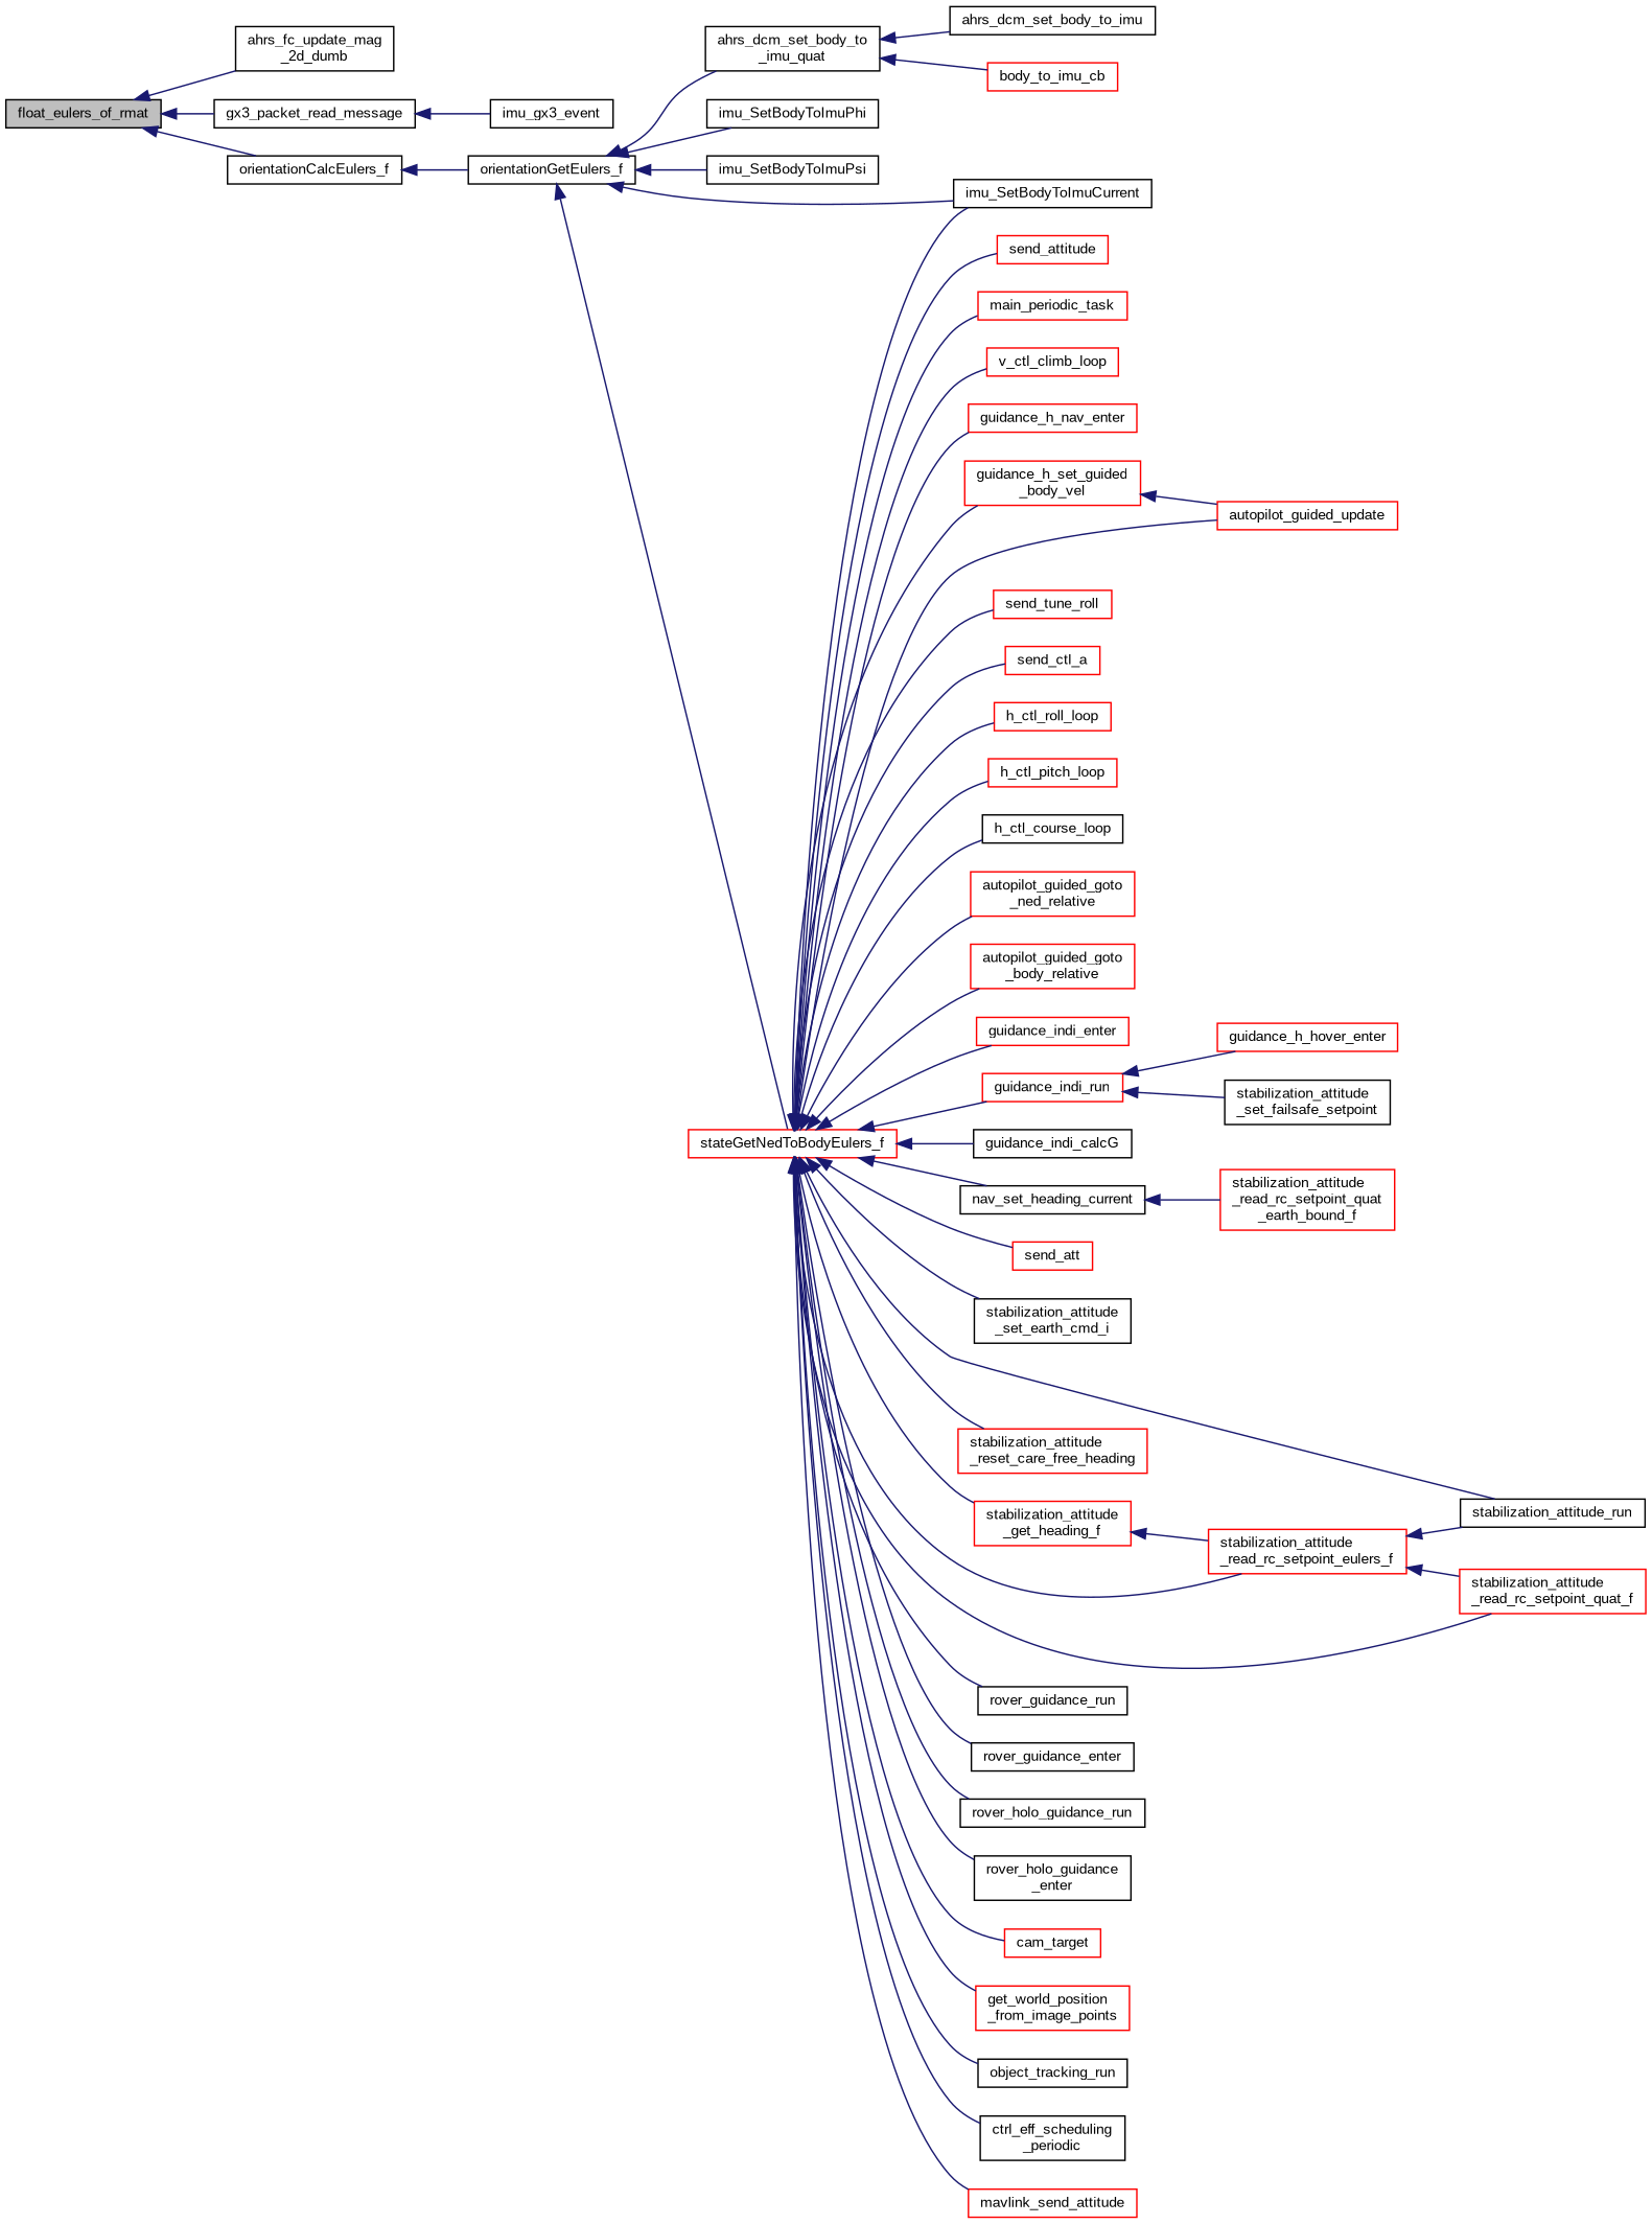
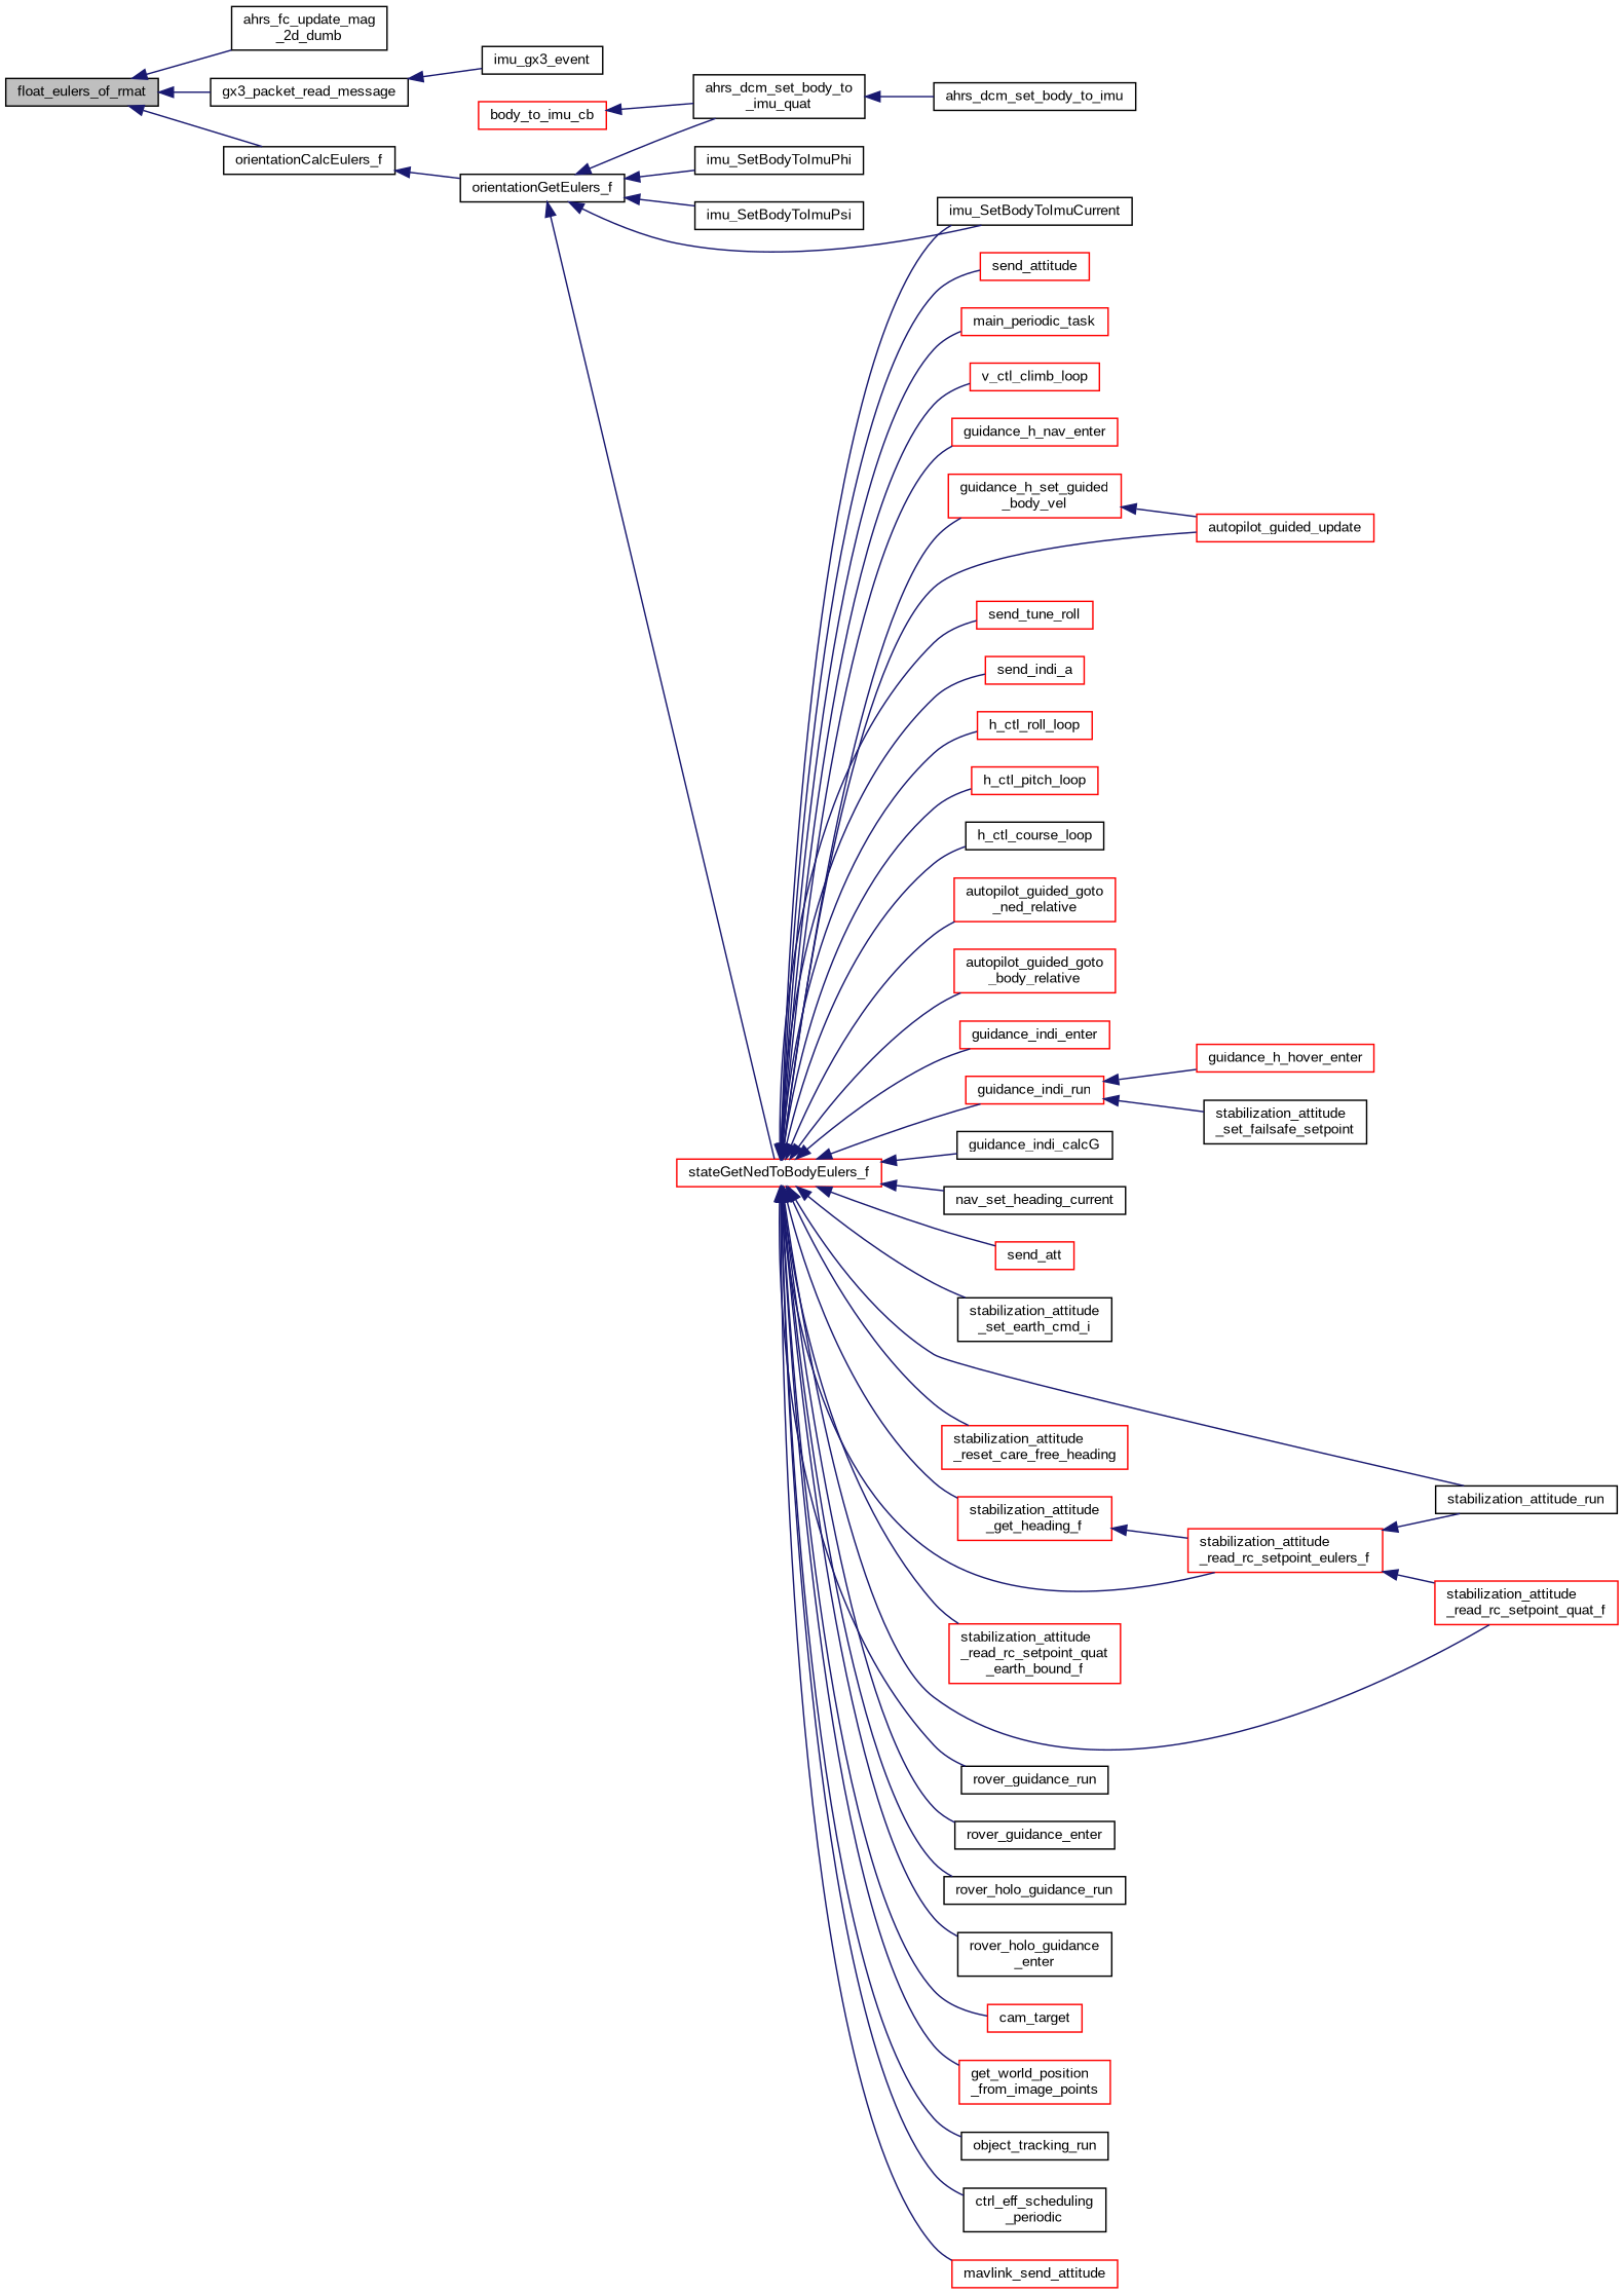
  digraph {
    fontname="Liberation Sans"
    rankdir=LR
    node [color=red fillcolor=white fontname="Liberation Sans" fontsize=10 shape=record style=filled]
    edge [color=midnightblue dir=back fontname="Liberation Sans" fontsize=10 labelfontname=FreeSans labelfontsize=10 style=solid]
    n1 [color=black fillcolor=grey75 fontcolor=black height=0.2 label=float_eulers_of_rmat width=0.4]
    n2 [color=black height=0.2 label="ahrs_fc_update_mag\l_2d_dumb" width=0.4]
    n3 [color=black height=0.2 label=gx3_packet_read_message width=0.4]
    n4 [color=black height=0.2 label=orientationCalcEulers_f width=0.4]
    n5 [color=black height=0.2 label=imu_gx3_event width=0.4]
    n6 [color=black height=0.2 label=orientationGetEulers_f width=0.4]
    n7 [color=black height=0.2 label="ahrs_dcm_set_body_to\l_imu_quat" width=0.4]
    n8 [color=black height=0.2 label=imu_SetBodyToImuPhi width=0.4]
    n9 [color=black height=0.2 label=imu_SetBodyToImuPsi width=0.4]
    n10 [color=black height=0.2 label=imu_SetBodyToImuCurrent width=0.4]
    n11 [height=0.2 label=stateGetNedToBodyEulers_f width=0.4]
    n12 [color=black height=0.2 label=ahrs_dcm_set_body_to_imu width=0.4]
    n13 [height=0.2 label=body_to_imu_cb width=0.4]
    n14 [height=0.2 label=send_attitude width=0.4]
    n15 [height=0.2 label=main_periodic_task width=0.4]
    n16 [height=0.2 label=v_ctl_climb_loop width=0.4]
    n17 [height=0.2 label=guidance_h_nav_enter width=0.4]
    n18 [height=0.2 label="guidance_h_set_guided\l_body_vel" width=0.4]
    n19 [height=0.2 label=autopilot_guided_update width=0.4]
    n20 [height=0.2 label=send_tune_roll width=0.4]
-   n21 [height=0.2 label=send_ctl_a width=0.4]
+   n21 [height=0.2 label=send_indi_a width=0.4]
    n22 [height=0.2 label=h_ctl_roll_loop width=0.4]
    n23 [height=0.2 label=h_ctl_pitch_loop width=0.4]
    n24 [color=black height=0.2 label=h_ctl_course_loop width=0.4]
    n25 [height=0.2 label="autopilot_guided_goto\l_ned_relative" width=0.4]
    n26 [height=0.2 label="autopilot_guided_goto\l_body_relative" width=0.4]
    n27 [height=0.2 label=guidance_indi_enter width=0.4]
    n28 [height=0.2 label=guidance_indi_run width=0.4]
    n29 [color=black height=0.2 label=guidance_indi_calcG width=0.4]
    n30 [color=black height=0.2 label=nav_set_heading_current width=0.4]
    n31 [height=0.2 label=send_att width=0.4]
    n32 [color=black height=0.2 label="stabilization_attitude\l_set_earth_cmd_i" width=0.4]
    n33 [color=black height=0.2 label=stabilization_attitude_run width=0.4]
    n34 [height=0.2 label="stabilization_attitude\l_reset_care_free_heading" width=0.4]
    n35 [height=0.2 label="stabilization_attitude\l_get_heading_f" width=0.4]
    n36 [height=0.2 label="stabilization_attitude\l_read_rc_setpoint_eulers_f" width=0.4]
    n37 [height=0.2 label="stabilization_attitude\l_read_rc_setpoint_quat\l_earth_bound_f" width=0.4]
    n38 [height=0.2 label="stabilization_attitude\l_read_rc_setpoint_quat_f" width=0.4]
    n39 [color=black height=0.2 label=rover_guidance_run width=0.4]
    n40 [color=black height=0.2 label=rover_guidance_enter width=0.4]
    n41 [color=black height=0.2 label=rover_holo_guidance_run width=0.4]
    n42 [color=black height=0.2 label="rover_holo_guidance\l_enter" width=0.4]
    n43 [height=0.2 label=cam_target width=0.4]
    n44 [height=0.2 label="get_world_position\l_from_image_points" width=0.4]
    n45 [color=black height=0.2 label=object_tracking_run width=0.4]
    n46 [color=black height=0.2 label="ctrl_eff_scheduling\l_periodic" width=0.4]
    n47 [height=0.2 label=mavlink_send_attitude width=0.4]
    n48 [height=0.2 label=guidance_h_hover_enter width=0.4]
    n49 [color=black height=0.2 label="stabilization_attitude\l_set_failsafe_setpoint" width=0.4]
    n1 -> n2
    n1 -> n3
    n1 -> n4
    n3 -> n5
    n4 -> n6
    n6 -> n7
    n6 -> n8
    n6 -> n9
    n6 -> n10
    n6 -> n11
    n7 -> n12
-   n7 -> n13
+   n13 -> n7
    n11 -> n10
    n11 -> n14
    n11 -> n15
    n11 -> n16
    n11 -> n17
    n11 -> n18
    n11 -> n19
    n11 -> n20
    n11 -> n21
    n11 -> n22
    n11 -> n23
    n11 -> n24
    n11 -> n25
    n11 -> n26
    n11 -> n27
    n11 -> n28
    n11 -> n29
    n11 -> n30
    n11 -> n31
    n11 -> n32
    n11 -> n33
    n11 -> n34
    n11 -> n35
    n11 -> n36
-   n30 -> n37
+   n11 -> n37
    n11 -> n38
    n11 -> n39
    n11 -> n40
    n11 -> n41
    n11 -> n42
    n11 -> n43
    n11 -> n44
    n11 -> n45
    n11 -> n46
    n11 -> n47
    n18 -> n19
    n28 -> n48
    n28 -> n49
    n35 -> n36
    n36 -> n33
    n36 -> n38
  }
